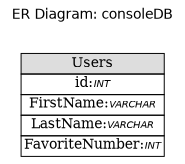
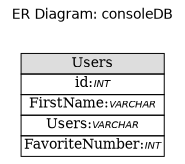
  digraph {
    compound=true
    fontname=Helvetica
    label="ER Diagram: consoleDB"
    labelloc=t
    rankdir=TB
    ranksep=1.25
-   n1 [label=< 			<TABLE BORDER="0" CELLSPACING="0" CELLBORDER="1"> 			<TR><TD COLSPAN="3" BGCOLOR="#DDDDDD">Users</TD></TR> 			<TR><TD COLSPAN="3" PORT="id">id:<FONT FACE="Helvetica-Oblique" POINT-SIZE="10">INT</FONT></TD></TR> 			<TR><TD COLSPAN="3" PORT="FirstName">FirstName:<FONT FACE="Helvetica-Oblique" POINT-SIZE="10">VARCHAR</FONT></TD></TR> 			<TR><TD COLSPAN="3" PORT="LastName">LastName:<FONT FACE="Helvetica-Oblique" POINT-SIZE="10">VARCHAR</FONT></TD></TR> 			<TR><TD COLSPAN="3" PORT="FavoriteNumber">FavoriteNumber:<FONT FACE="Helvetica-Oblique" POINT-SIZE="10">INT</FONT></TD></TR> 			</TABLE>> shape=plaintext]
+   n1 [label=< 			<TABLE BORDER="0" CELLSPACING="0" CELLBORDER="1"> 			<TR><TD COLSPAN="3" BGCOLOR="#DDDDDD">Users</TD></TR> 			<TR><TD COLSPAN="3" PORT="id">id:<FONT FACE="Helvetica-Oblique" POINT-SIZE="10">INT</FONT></TD></TR> 			<TR><TD COLSPAN="3" PORT="FirstName">FirstName:<FONT FACE="Helvetica-Oblique" POINT-SIZE="10">VARCHAR</FONT></TD></TR> 			<TR><TD COLSPAN="3" PORT="LastName">Users:<FONT FACE="Helvetica-Oblique" POINT-SIZE="10">VARCHAR</FONT></TD></TR> 			<TR><TD COLSPAN="3" PORT="FavoriteNumber">FavoriteNumber:<FONT FACE="Helvetica-Oblique" POINT-SIZE="10">INT</FONT></TD></TR> 			</TABLE>> shape=plaintext]
    subgraph sub_1 {
      n1
    }
  }
